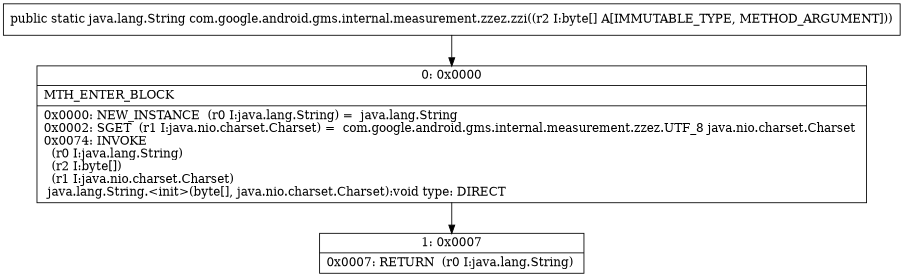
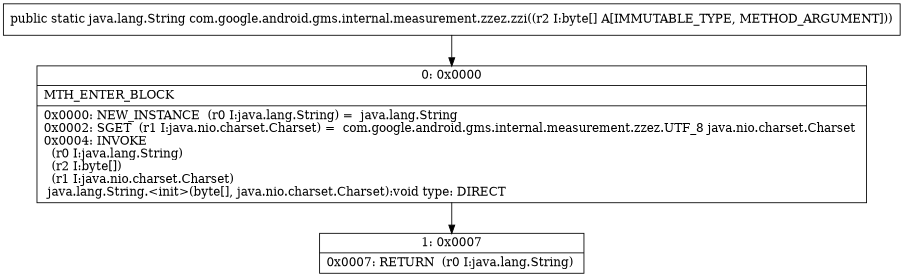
  digraph {
    node [shape=record]
-   n1 [label="{0\:\ 0x0000|MTH_ENTER_BLOCK\l|0x0000: NEW_INSTANCE  (r0 I:java.lang.String) =  java.lang.String \l0x0002: SGET  (r1 I:java.nio.charset.Charset) =  com.google.android.gms.internal.measurement.zzez.UTF_8 java.nio.charset.Charset \l0x0074: INVOKE  \l  (r0 I:java.lang.String)\l  (r2 I:byte[])\l  (r1 I:java.nio.charset.Charset)\l java.lang.String.\<init\>(byte[], java.nio.charset.Charset):void type: DIRECT \l}"]
+   n1 [label="{0\:\ 0x0000|MTH_ENTER_BLOCK\l|0x0000: NEW_INSTANCE  (r0 I:java.lang.String) =  java.lang.String \l0x0002: SGET  (r1 I:java.nio.charset.Charset) =  com.google.android.gms.internal.measurement.zzez.UTF_8 java.nio.charset.Charset \l0x0004: INVOKE  \l  (r0 I:java.lang.String)\l  (r2 I:byte[])\l  (r1 I:java.nio.charset.Charset)\l java.lang.String.\<init\>(byte[], java.nio.charset.Charset):void type: DIRECT \l}"]
    n2 [label="{1\:\ 0x0007|0x0007: RETURN  (r0 I:java.lang.String) \l}"]
    n3 [label="{public static java.lang.String com.google.android.gms.internal.measurement.zzez.zzi((r2 I:byte[] A[IMMUTABLE_TYPE, METHOD_ARGUMENT])) }"]
    n1 -> n2
    n3 -> n1
  }
